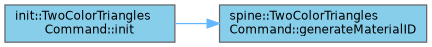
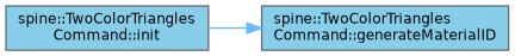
  digraph {
    rankdir=LR
    node [fillcolor=skyblue fontname=Helvetica fontsize=10 shape=box style=filled]
-   n1 [color=gray40 fontcolor=black height=0.2 label="init::TwoColorTriangles\lCommand::init" width=0.4]
+   n1 [color=gray40 fontcolor=black height=0.2 label="spine::TwoColorTriangles\lCommand::init" width=0.4]
    n2 [color=grey40 height=0.2 label="spine::TwoColorTriangles\lCommand::generateMaterialID" width=0.4]
    n1 -> n2 [color=steelblue1 fontname=Helvetica fontsize=10 labelfontname=Helvetica labelfontsize=10 style=solid arrowhead=normal]
  }
